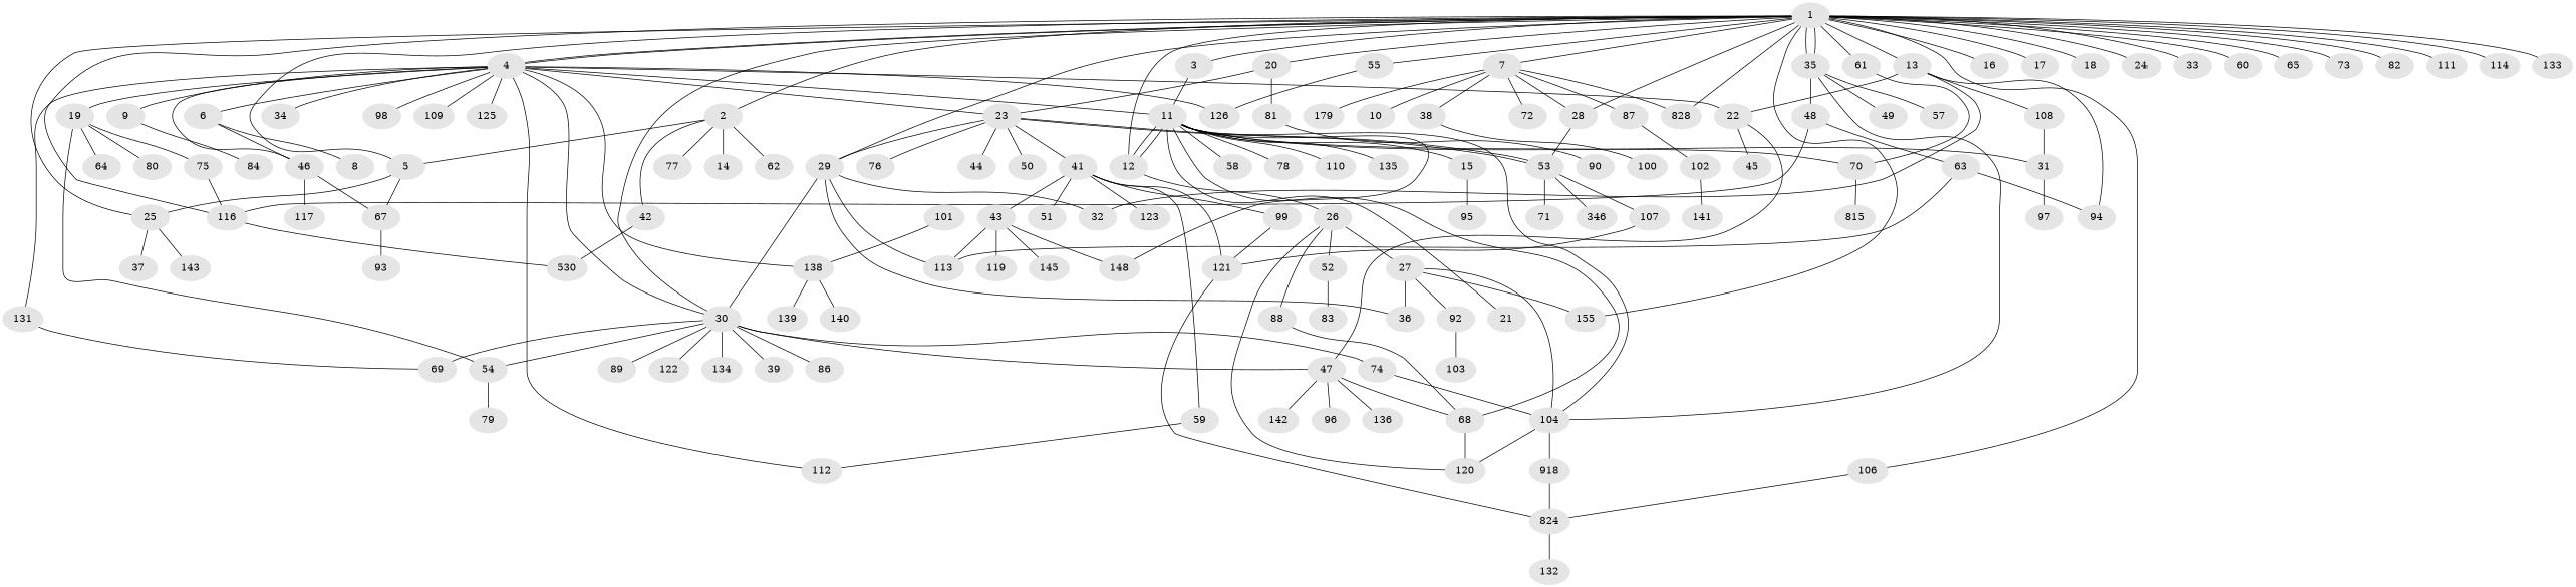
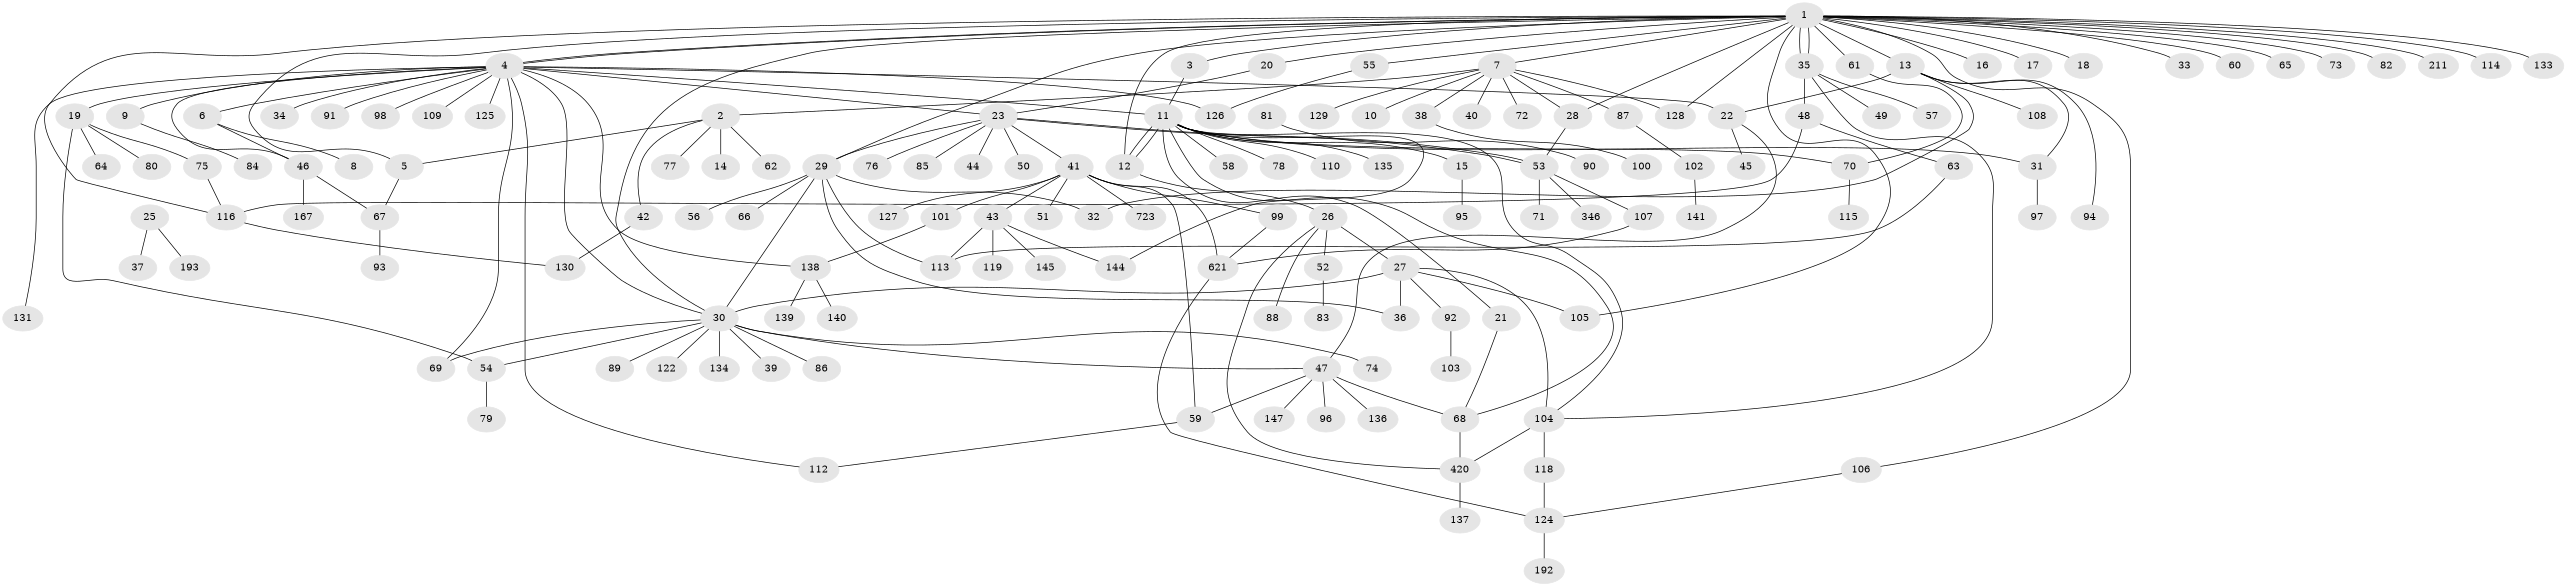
  graph {
    node [color=gray90 style=filled]
    1
    2
    3
    4
    5
    7
    12
    13
    16
    17
    18
    20
-   24
    25
    28
    29
    30
    33
    35
    55
    60
    61
    65
    73
    82
-   105 [label=155]
+   105
    106
-   111
+   111 [label=211]
    114
    116
-   128 [label=828]
+   128
    133
    14
    42
    62
    77
    11
    6
    9
    19
    22
    23
    34
    46
    69
+   91
    98
    109
    112
    125
    126
    131
    138
    67
    10
    38
+   40
    72
    87
-   129 [label=179]
+   129
    26
    31
    32
    94
    108
    81
    37
-   143
+   143 [label=193]
    53
    36
+   56
+   66
    113
    54
    47
    39
    74
    86
    89
    122
    134
    104
    48
    49
    57
    70
-   124 [label=824]
-   130 [label=530]
+   124
+   130
    15
    21
    58
    68
    78
    110
    135
-   144 [label=148]
+   144
    8
    84
    64
    75
    80
    45
    41
    44
    50
    76
-   117
+   85
+   117 [label=167]
    139
    140
    93
    100
    102
    95
    97
-   120
-   115 [label=815]
-   118 [label=918]
+   120 [label=420]
+   115
+   118
    27
    52
    88
    79
    90
    59
    96
    136
-   142
+   142 [label=147]
    43
    51
    99
    101
-   121
-   123
+   121 [label=621]
+   123 [label=723]
+   127
    71
    107
    n137 [label=346]
    92
    83
+   137
    103
    63
    119
    145
    141
-   132
-   1 -- 2
+   132 [label=192]
+   7 -- 2
    1 -- 3
    1 -- 4
    1 -- 4
    1 -- 5
    1 -- 7
    1 -- 12
    1 -- 13
    1 -- 16
    1 -- 17
    1 -- 18
    1 -- 20
-   1 -- 24
-   1 -- 25
    1 -- 28
    1 -- 29
    1 -- 30
    1 -- 33
    1 -- 35
    1 -- 35
    1 -- 55
    1 -- 60
    1 -- 61
    1 -- 65
    1 -- 73
    1 -- 82
    1 -- 105
    1 -- 106
    1 -- 111
    1 -- 114
    1 -- 116
    1 -- 128
    1 -- 133
    2 -- 5
    2 -- 14
    2 -- 42
    2 -- 62
    2 -- 77
    3 -- 11
    4 -- 30
    4 -- 11
    4 -- 6
    4 -- 9
    4 -- 19
    4 -- 22
    4 -- 23
    4 -- 34
    4 -- 46
-   131 -- 69
+   4 -- 69
+   4 -- 91
    4 -- 98
    4 -- 109
    4 -- 112
    4 -- 125
    4 -- 126
    4 -- 131
    4 -- 138
-   5 -- 25
    5 -- 67
    7 -- 28
    7 -- 128
    7 -- 10
    7 -- 38
+   7 -- 40
    7 -- 72
    7 -- 87
    7 -- 129
    12 -- 26
    13 -- 22
-   108 -- 31
+   13 -- 31
    13 -- 32
    13 -- 94
    13 -- 108
    20 -- 23
-   20 -- 81
    25 -- 37
    25 -- 143
    28 -- 53
    29 -- 30
    29 -- 32
    29 -- 36
+   29 -- 56
+   29 -- 66
    29 -- 113
    30 -- 69
    30 -- 54
    30 -- 47
    30 -- 39
    30 -- 74
    30 -- 86
    30 -- 89
    30 -- 122
    30 -- 134
    35 -- 104
    35 -- 48
    35 -- 49
    35 -- 57
    55 -- 126
    61 -- 70
    106 -- 124
    116 -- 130
    42 -- 130
    11 -- 12
    11 -- 12
    11 -- 31
    11 -- 104
    11 -- 70
    11 -- 15
    11 -- 21
    11 -- 58
    11 -- 68
    11 -- 78
    11 -- 110
    11 -- 135
    11 -- 144
    6 -- 46
    6 -- 8
    9 -- 84
    19 -- 54
    19 -- 64
    19 -- 75
    19 -- 80
    22 -- 47
    22 -- 45
    23 -- 29
    23 -- 53
    23 -- 53
    23 -- 41
    23 -- 44
    23 -- 50
    23 -- 76
+   23 -- 85
    46 -- 67
    46 -- 117
    138 -- 139
    138 -- 140
    67 -- 93
    38 -- 100
    87 -- 102
    26 -- 120
    26 -- 27
    26 -- 52
    26 -- 88
    31 -- 97
    81 -- 90
    53 -- 71
    53 -- 107
    53 -- n137
    54 -- 79
    47 -- 68
+   47 -- 59
    47 -- 96
    47 -- 136
    47 -- 142
-   74 -- 104
    104 -- 120
    104 -- 118
    48 -- 116
    48 -- 63
    70 -- 115
    124 -- 132
    15 -- 95
-   88 -- 68
+   21 -- 68
    68 -- 120
    75 -- 116
    41 -- 59
    41 -- 43
    41 -- 51
    41 -- 99
+   41 -- 101
    41 -- 121
    41 -- 123
+   41 -- 127
    102 -- 141
+   120 -- 137
    118 -- 124
+   27 -- 30
    27 -- 105
    27 -- 36
    27 -- 104
    27 -- 92
    52 -- 83
    59 -- 112
    43 -- 113
    43 -- 144
    43 -- 119
    43 -- 145
    99 -- 121
    101 -- 138
    121 -- 124
    107 -- 121
    92 -- 103
-   63 -- 94
    63 -- 113
  }
